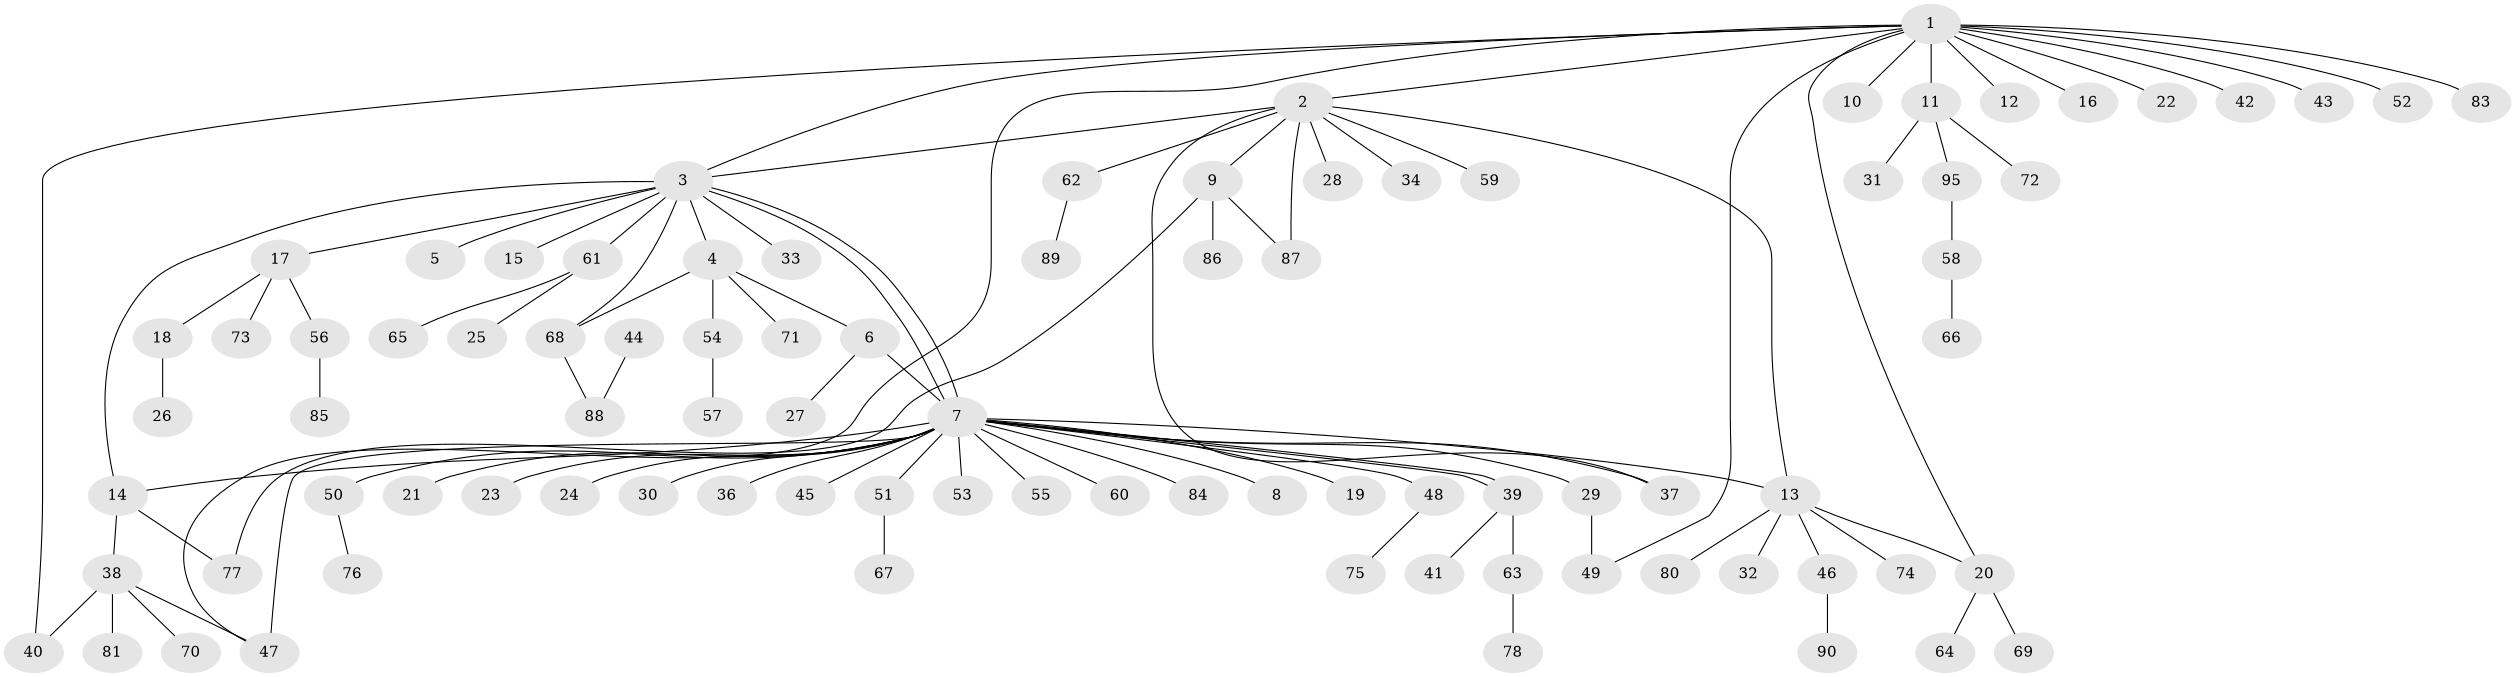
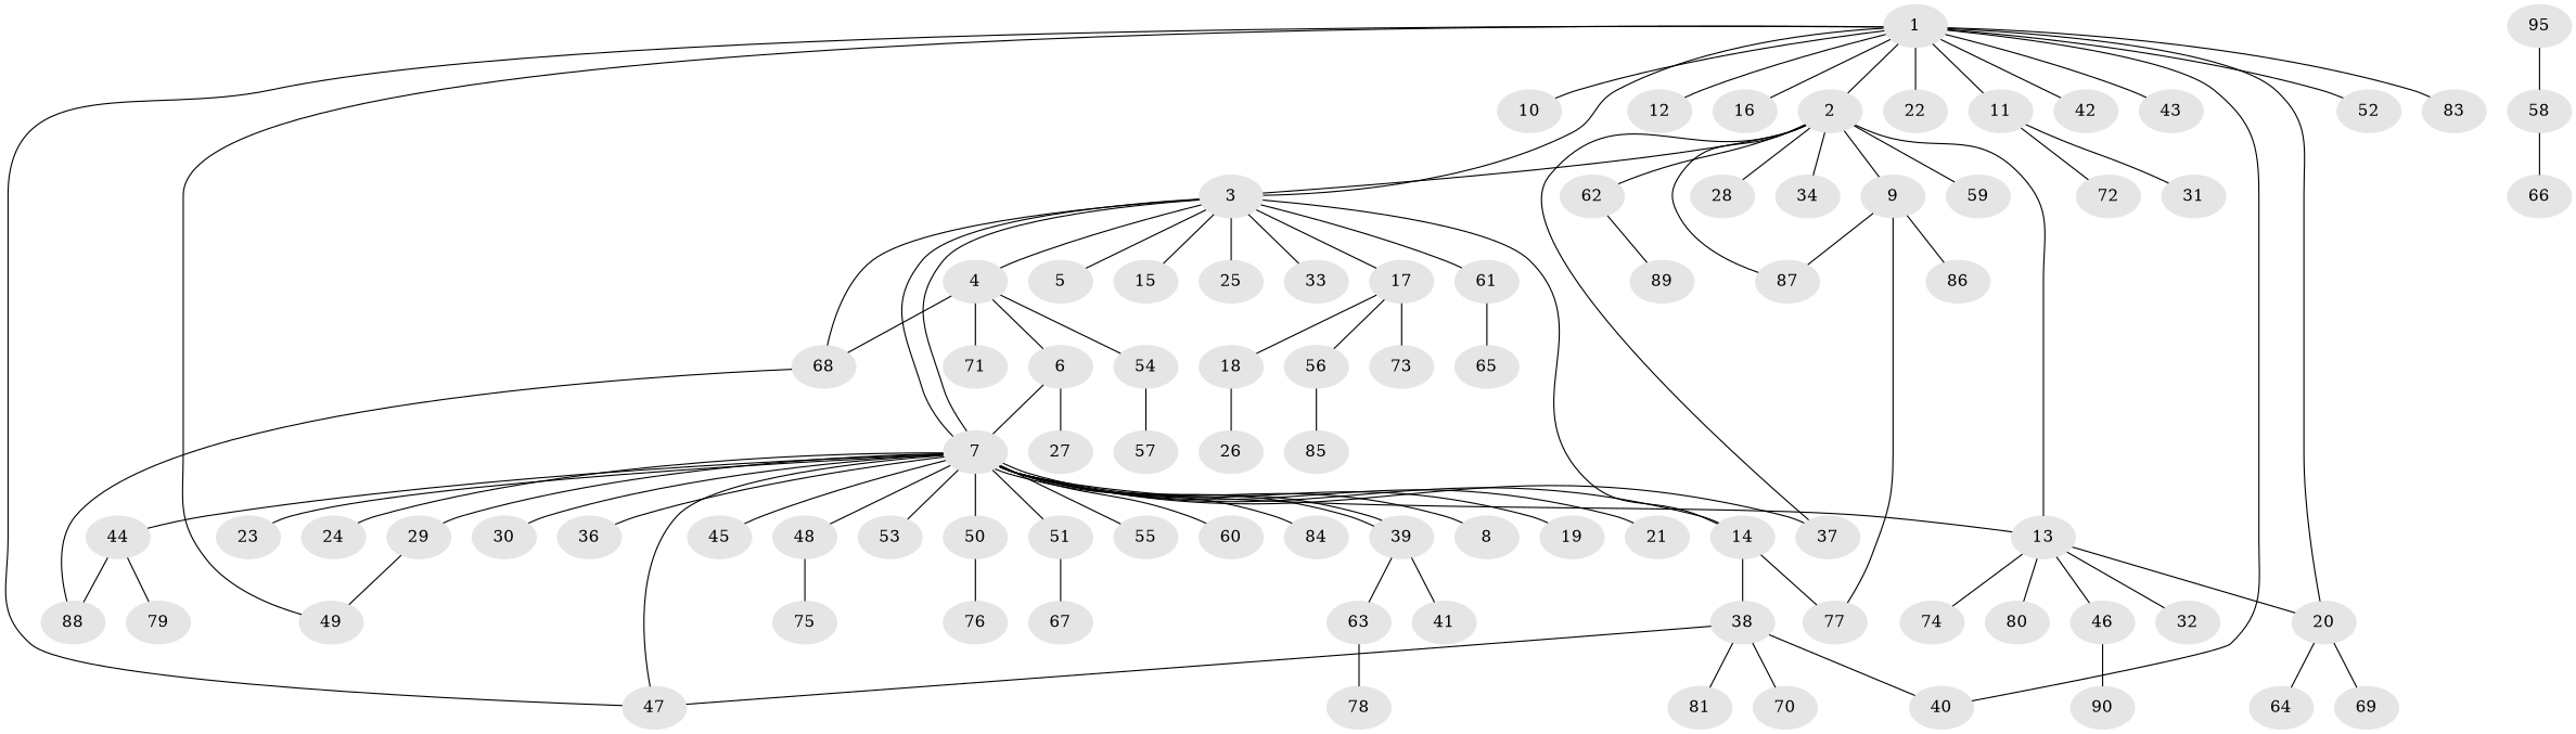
  graph {
    node [color=gray90 style=filled]
    1
    2
    3
    10
    11
    12
    16
    20
    22
    40
    42
    43
    47
    49
    52
    83
    9
    13
    28
    34
    37
    59
    62
    87
    4
    5
    7
    14
    15
    17
    25
    33
    61
    68
    31
    n36 [label=95]
    72
    64
    69
    77
    86
    32
    46
    74
    80
    89
    6
    54
    71
    8
    19
    21
    23
    24
    29
    30
    36
    39
    44
    45
    48
    50
    51
    53
    55
    60
    84
    38
    18
    56
    73
    65
    88
    27
    57
    41
    63
+   79
    75
    76
    67
    58
    90
    81
    70
    26
    85
    66
    78
    1 -- 2
    1 -- 3
    1 -- 10
    1 -- 11
    1 -- 12
    1 -- 16
    1 -- 20
    1 -- 22
    1 -- 40
    1 -- 42
    1 -- 43
    1 -- 47
    1 -- 49
    1 -- 52
    1 -- 83
    2 -- 3
    2 -- 9
    2 -- 13
    2 -- 28
    2 -- 34
    2 -- 37
    2 -- 59
    2 -- 62
    2 -- 87
    3 -- 4
    3 -- 5
    3 -- 7
    3 -- 7
    3 -- 14
    3 -- 15
    3 -- 17
-   61 -- 25
+   3 -- 25
    3 -- 33
    3 -- 61
    3 -- 68
    11 -- 31
-   11 -- n36
    11 -- 72
    20 -- 64
    20 -- 69
    9 -- 87
    9 -- 77
    9 -- 86
    13 -- 20
    13 -- 32
    13 -- 46
    13 -- 74
    13 -- 80
    62 -- 89
    4 -- 68
    4 -- 6
    4 -- 54
    4 -- 71
    7 -- 47
    7 -- 13
    7 -- 37
    7 -- 14
    7 -- 8
    7 -- 19
    7 -- 21
    7 -- 23
    7 -- 24
    7 -- 29
    7 -- 30
    7 -- 36
    7 -- 39
    7 -- 39
+   7 -- 44
    7 -- 45
    7 -- 48
    7 -- 50
    7 -- 51
    7 -- 53
    7 -- 55
    7 -- 60
    7 -- 84
    14 -- 77
    14 -- 38
    17 -- 18
    17 -- 56
    17 -- 73
    61 -- 65
    68 -- 88
    n36 -- 58
    46 -- 90
    6 -- 7
    6 -- 27
    54 -- 57
    29 -- 49
    39 -- 41
    39 -- 63
    44 -- 88
+   44 -- 79
    48 -- 75
    50 -- 76
    51 -- 67
    38 -- 40
    38 -- 47
    38 -- 81
    38 -- 70
    18 -- 26
    56 -- 85
    63 -- 78
    58 -- 66
  }
